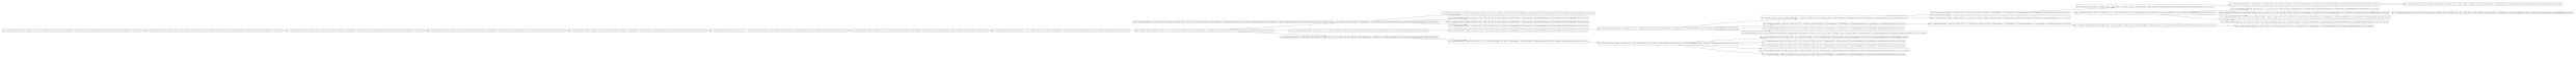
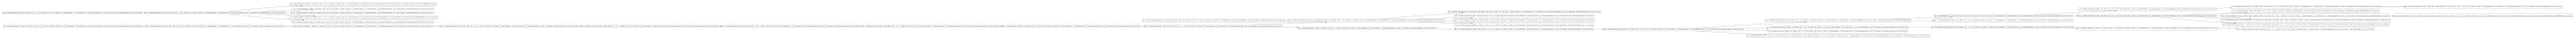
  digraph {
    rankdir=LR
    node [fontname=Arial shape=record]
    n1 [label="{type = XCUIElementTypeApplication\l|name = Email\l|label = Email\l|enabled = true\l|visible = true\l|x = 0\l|y = 0\l|width = 375\l|height = 667\l|index = 0\l|numberOfChildren = 2\l|eventGeneratedOnElement = false \l|screenshotPath = edison-delete/S1/pngs/0.0_0.0_750.0_1334.0.png\l}"]
    n2 [label="{type = XCUIElementTypeNavigationBar\l|name = Mail.EmailDetailView\l|enabled = true\l|visible = true\l|x = 0\l|y = 20\l|width = 375\l|height = 44\l|index = 0\l|numberOfChildren = 4\l|numInParentLayout = 0\l|eventGeneratedOnElement = false \l|screenshotPath = edison-delete/S1/pngs/0.0_40.0_750.0_128.0.png\l}"]
    n3 [label="{type = XCUIElementTypeWindow\l|enabled = true\l|visible = true\l|x = 0\l|y = 0\l|width = 375\l|height = 667\l|index = 0\l|numberOfChildren = 2\l|numInParentLayout = 0\l|eventGeneratedOnElement = false \l|screenshotPath = edison-delete/S1/pngs/0.0_0.0_750.0_1334.0.png\l}"]
    n4 [label="{type = XCUIElementTypeOther\l|enabled = true\l|visible = true\l|x = 0\l|y = 0\l|width = 375\l|height = 667\l|index = 1\l|numberOfChildren = 1\l|numInParentLayout = 1\l|eventGeneratedOnElement = false \l|screenshotPath = edison-delete/S1/pngs/0.0_0.0_750.0_1334.0.png\l}"]
    n5 [label="{type = XCUIElementTypeOther\l|enabled = true\l|visible = true\l|x = 0\l|y = 0\l|width = 375\l|height = 667\l|index = 0\l|numberOfChildren = 1\l|numInParentLayout = 0\l|eventGeneratedOnElement = false \l|screenshotPath = edison-delete/S1/pngs/0.0_0.0_750.0_1334.0.png\l}"]
    n6 [label="{type = XCUIElementTypeOther\l|enabled = true\l|visible = true\l|x = 0\l|y = 0\l|width = 375\l|height = 667\l|index = 0\l|numberOfChildren = 1\l|numInParentLayout = 0\l|eventGeneratedOnElement = false \l|screenshotPath = edison-delete/S1/pngs/0.0_0.0_750.0_1334.0.png\l}"]
    n7 [label="{type = XCUIElementTypeOther\l|enabled = true\l|visible = true\l|x = 0\l|y = 0\l|width = 375\l|height = 667\l|index = 0\l|numberOfChildren = 1\l|numInParentLayout = 0\l|eventGeneratedOnElement = false \l|screenshotPath = edison-delete/S1/pngs/0.0_0.0_750.0_1334.0.png\l}"]
    n8 [label="{type = XCUIElementTypeOther\l|enabled = true\l|visible = true\l|x = 0\l|y = 0\l|width = 375\l|height = 667\l|index = 0\l|numberOfChildren = 1\l|numInParentLayout = 0\l|eventGeneratedOnElement = false \l|screenshotPath = edison-delete/S1/pngs/0.0_0.0_750.0_1334.0.png\l}"]
    n9 [label="{type = XCUIElementTypeOther\l|enabled = true\l|visible = true\l|x = 0\l|y = 0\l|width = 375\l|height = 667\l|index = 0\l|numberOfChildren = 1\l|numInParentLayout = 0\l|eventGeneratedOnElement = false \l|screenshotPath = edison-delete/S1/pngs/0.0_0.0_750.0_1334.0.png\l}"]
    n10 [label="{type = XCUIElementTypeOther\l|enabled = true\l|visible = true\l|x = 0\l|y = 0\l|width = 375\l|height = 667\l|index = 0\l|numberOfChildren = 1\l|numInParentLayout = 0\l|eventGeneratedOnElement = false \l|screenshotPath = edison-delete/S1/pngs/0.0_0.0_750.0_1334.0.png\l}"]
    n11 [label="{type = XCUIElementTypeOther\l|enabled = true\l|visible = true\l|x = 0\l|y = 0\l|width = 375\l|height = 667\l|index = 0\l|numberOfChildren = 4\l|numInParentLayout = 0\l|eventGeneratedOnElement = false \l|screenshotPath = edison-delete/S1/pngs/0.0_0.0_750.0_1334.0.png\l}"]
    n12 [label="{type = XCUIElementTypeOther\l|enabled = true\l|visible = true\l|x = 0\l|y = 0\l|width = 375\l|height = 667\l|index = 1\l|numberOfChildren = 1\l|numInParentLayout = 1\l|eventGeneratedOnElement = false \l|screenshotPath = edison-delete/S1/pngs/0.0_0.0_750.0_1334.0.png\l}"]
-   n13 [label="{type = XCUIElementTypeToolbar\l|name = Toolbar\l|label = Toolbar\l|enabled = true\l|visible = true\l|x = 0\l|y = 618\l|width = 375\l|height = 49\l|index = 2\l|numberOfChildren = 1\l|numInParentLayout = 2\l|eventGeneratedOnElement = false \l|screenshotPath = edison-delete/S1/pngs/0.0_1236.0_750.0_1334.0.png\l}"]
    n14 [label="{type = XCUIElementTypeButton\l|name = Inbox\l|label = Inbox\l|enabled = true\l|visible = true\l|x = 0\l|y = 20\l|width = 71\l|height = 44\l|index = 0\l|numberOfChildren = 0\l|numInParentLayout = 0\l|eventGeneratedOnElement = false \l|screenshotPath = edison-delete/S1/pngs/0.0_40.0_142.0_128.0.png\l}"]
    n15 [label="{type = XCUIElementTypeButton\l|enabled = false\l|visible = true\l|x = 191\l|y = 20\l|width = 55\l|height = 44\l|index = 1\l|numberOfChildren = 0\l|numInParentLayout = 1\l|eventGeneratedOnElement = false \l|screenshotPath = edison-delete/S1/pngs/382.0_40.0_492.0_128.0.png\l}"]
    n16 [label="{type = XCUIElementTypeButton\l|enabled = false\l|visible = true\l|x = 253\l|y = 20\l|width = 55\l|height = 44\l|index = 2\l|numberOfChildren = 0\l|numInParentLayout = 2\l|eventGeneratedOnElement = false \l|screenshotPath = edison-delete/S1/pngs/506.0_40.0_616.0_128.0.png\l}"]
    n17 [label="{type = XCUIElementTypeButton\l|enabled = true\l|visible = true\l|x = 315\l|y = 20\l|width = 52\l|height = 44\l|index = 3\l|numberOfChildren = 0\l|numInParentLayout = 3\l|eventGeneratedOnElement = false \l|screenshotPath = edison-delete/S1/pngs/630.0_40.0_734.0_128.0.png\l}"]
    n18 [label="{type = XCUIElementTypeOther\l|enabled = true\l|visible = true\l|x = 0\l|y = 0\l|width = 375\l|height = 667\l|index = 0\l|numberOfChildren = 1\l|numInParentLayout = 0\l|eventGeneratedOnElement = false \l|screenshotPath = edison-delete/S1/pngs/0.0_0.0_750.0_1334.0.png\l}"]
    n19 [label="{type = XCUIElementTypeOther\l|enabled = true\l|visible = true\l|x = 0\l|y = 618\l|width = 375\l|height = 49\l|index = 0\l|numberOfChildren = 1\l|numInParentLayout = 0\l|eventGeneratedOnElement = false \l|screenshotPath = edison-delete/S1/pngs/0.0_1236.0_750.0_1334.0.png\l}"]
    n20 [label="{type = XCUIElementTypeScrollView\l|enabled = true\l|visible = true\l|x = 0\l|y = 0\l|width = 375\l|height = 667\l|index = 0\l|numberOfChildren = 5\l|numInParentLayout = 0\l|eventGeneratedOnElement = false \l|screenshotPath = edison-delete/S1/pngs/0.0_0.0_750.0_1334.0.png\l}"]
    n21 [label="{type = XCUIElementTypeOther\l|enabled = true\l|visible = true\l|x = 0\l|y = 618\l|width = 375\l|height = 49\l|index = 0\l|numberOfChildren = 5\l|numInParentLayout = 0\l|eventGeneratedOnElement = false \l|screenshotPath = edison-delete/S1/pngs/0.0_1236.0_750.0_1334.0.png\l}"]
    n22 [label="{type = XCUIElementTypeOther\l|enabled = true\l|visible = true\l|x = 0\l|y = 64\l|width = 375\l|height = 337\l|index = 0\l|numberOfChildren = 2\l|numInParentLayout = 0\l|eventGeneratedOnElement = false \l|screenshotPath = edison-delete/S1/pngs/0.0_128.0_750.0_802.0000000000001.png\l}"]
    n23 [label="{type = XCUIElementTypeWebView\l|enabled = true\l|visible = true\l|x = 0\l|y = 200\l|width = 375\l|height = 201\l|index = 1\l|numberOfChildren = 1\l|numInParentLayout = 1\l|eventGeneratedOnElement = false \l|screenshotPath = edison-delete/S1/pngs/0.0_400.0_750.0_802.0.png\l}"]
    n24 [label="{type = XCUIElementTypeOther\l|enabled = true\l|visible = true\l|x = 0\l|y = 400\l|width = 375\l|height = 178\l|index = 2\l|numberOfChildren = 0\l|numInParentLayout = 2\l|eventGeneratedOnElement = false \l|screenshotPath = edison-delete/S1/pngs/0.0_800.0_750.0_1156.0.png\l}"]
    n25 [label="{type = XCUIElementTypeOther\l|value = 0%\l|name = Horizontal scroll bar, 1 page\l|label = Horizontal scroll bar, 1 page\l|enabled = true\l|visible = true\l|x = 0\l|y = 585\l|width = 375\l|height = 30\l|index = 4\l|numberOfChildren = 0\l|numInParentLayout = 4\l|eventGeneratedOnElement = false \l|screenshotPath = edison-delete/S1/pngs/0.0_1170.0_750.0_1230.0.png\l}"]
    n26 [label="{type = XCUIElementTypeButton\l|enabled = true\l|visible = true\l|x = 0\l|y = 623\l|width = 54\l|height = 44\l|index = 0\l|numberOfChildren = 0\l|numInParentLayout = 0\l|eventGeneratedOnElement = false \l|screenshotPath = edison-delete/S1/pngs/0.0_1246.0_107.99999999999999_1334.0.png\l}"]
    n27 [label="{type = XCUIElementTypeButton\l|enabled = false\l|visible = true\l|x = 89\l|y = 623\l|width = 43\l|height = 44\l|index = 1\l|numberOfChildren = 0\l|numInParentLayout = 1\l|eventGeneratedOnElement = false \l|screenshotPath = edison-delete/S1/pngs/178.0_1246.0_264.0_1334.0.png\l}"]
    n28 [label="{type = XCUIElementTypeButton\l|enabled = true\l|visible = true\l|x = 167\l|y = 623\l|width = 42\l|height = 44\l|index = 2\l|numberOfChildren = 0\l|numInParentLayout = 2\l|eventGeneratedOnElement = true \l|screenshotPath = edison-delete/S1/pngs/334.0_1246.0_418.0_1334.0.png\l}"]
    n29 [label="{type = XCUIElementTypeButton\l|enabled = true\l|visible = true\l|x = 244\l|y = 623\l|width = 43\l|height = 44\l|index = 3\l|numberOfChildren = 0\l|numInParentLayout = 3\l|eventGeneratedOnElement = false \l|screenshotPath = edison-delete/S1/pngs/487.99999999999994_1246.0_574.0_1334.0.png\l}"]
    n30 [label="{type = XCUIElementTypeButton\l|enabled = true\l|visible = true\l|x = 322\l|y = 623\l|width = 53\l|height = 44\l|index = 4\l|numberOfChildren = 0\l|numInParentLayout = 4\l|eventGeneratedOnElement = false \l|screenshotPath = edison-delete/S1/pngs/644.0_1246.0_750.0_1334.0.png\l}"]
    n31 [label="{type = XCUIElementTypeOther\l|enabled = true\l|visible = true\l|x = 0\l|y = 64\l|width = 375\l|height = 122\l|index = 0\l|numberOfChildren = 2\l|numInParentLayout = 0\l|eventGeneratedOnElement = false \l|screenshotPath = edison-delete/S1/pngs/0.0_128.0_750.0_372.0.png\l}"]
    n32 [label="{type = XCUIElementTypeOther\l|enabled = true\l|visible = true\l|x = 0\l|y = 185\l|width = 375\l|height = 216\l|index = 1\l|numberOfChildren = 0\l|numInParentLayout = 1\l|eventGeneratedOnElement = false \l|screenshotPath = edison-delete/S1/pngs/0.0_370.0_750.0_802.0.png\l}"]
    n33 [label="{type = XCUIElementTypeWebView\l|enabled = true\l|visible = true\l|x = 0\l|y = 200\l|width = 375\l|height = 201\l|index = 0\l|numberOfChildren = 1\l|numInParentLayout = 0\l|eventGeneratedOnElement = false \l|screenshotPath = edison-delete/S1/pngs/0.0_400.0_750.0_802.0.png\l}"]
    n34 [label="{type = XCUIElementTypeOther\l|enabled = true\l|visible = true\l|x = 0\l|y = 64\l|width = 375\l|height = 47\l|index = 0\l|numberOfChildren = 1\l|numInParentLayout = 0\l|eventGeneratedOnElement = false \l|screenshotPath = edison-delete/S1/pngs/0.0_128.0_750.0_222.0.png\l}"]
    n35 [label="{type = XCUIElementTypeOther\l|enabled = true\l|visible = true\l|x = 0\l|y = 110\l|width = 375\l|height = 76\l|index = 1\l|numberOfChildren = 5\l|numInParentLayout = 1\l|eventGeneratedOnElement = false \l|screenshotPath = edison-delete/S1/pngs/0.0_220.0_750.0_372.0.png\l}"]
    n36 [label="{type = XCUIElementTypeWebView\l|enabled = true\l|visible = true\l|x = 0\l|y = 200\l|width = 375\l|height = 201\l|index = 0\l|numberOfChildren = 1\l|numInParentLayout = 0\l|eventGeneratedOnElement = false \l|screenshotPath = edison-delete/S1/pngs/0.0_400.0_750.0_802.0.png\l}"]
    n37 [label="{type = XCUIElementTypeTextView\l|value = Testing\l|enabled = true\l|visible = true\l|x = 10\l|y = 69\l|width = 350\l|height = 37\l|index = 0\l|numberOfChildren = 1\l|numInParentLayout = 0\l|eventGeneratedOnElement = false \l|screenshotPath = edison-delete/S1/pngs/20.0_138.0_720.0_212.0.png\l}"]
    n38 [label="{type = XCUIElementTypeButton\l|enabled = true\l|visible = true\l|x = 10\l|y = 125\l|width = 40\l|height = 41\l|index = 0\l|numberOfChildren = 4\l|numInParentLayout = 0\l|eventGeneratedOnElement = false \l|screenshotPath = edison-delete/S1/pngs/20.0_249.99999999999997_100.0_332.0.png\l}"]
    n39 [label="{type = XCUIElementTypeButton\l|name = tmejl1766\l|label = tmejl1766\l|enabled = true\l|visible = true\l|x = 60\l|y = 125\l|width = 79\l|height = 21\l|index = 1\l|numberOfChildren = 1\l|numInParentLayout = 1\l|eventGeneratedOnElement = false \l|screenshotPath = edison-delete/S1/pngs/120.0_249.99999999999997_278.0_292.0.png\l}"]
    n40 [label="{type = XCUIElementTypeStaticText\l|value = 4:31 PM\l|name = 4:31 PM\l|label = 4:31 PM\l|enabled = true\l|visible = true\l|x = 144\l|y = 126\l|width = 50\l|height = 20\l|index = 2\l|numberOfChildren = 0\l|numInParentLayout = 2\l|eventGeneratedOnElement = false \l|screenshotPath = edison-delete/S1/pngs/288.0_252.0_388.0_292.0.png\l}"]
    n41 [label="{type = XCUIElementTypeStaticText\l|value = To: me\l|name = To: me\l|label = To: me\l|enabled = true\l|visible = true\l|x = 60\l|y = 147\l|width = 41\l|height = 21\l|index = 3\l|numberOfChildren = 0\l|numInParentLayout = 3\l|eventGeneratedOnElement = false \l|screenshotPath = edison-delete/S1/pngs/120.0_294.0_202.0_336.0.png\l}"]
    n42 [label="{type = XCUIElementTypeOther\l|enabled = true\l|visible = true\l|x = 0\l|y = 0\l|width = 375\l|height = 667\l|index = 0\l|numberOfChildren = 1\l|numInParentLayout = 0\l|eventGeneratedOnElement = false \l|screenshotPath = edison-delete/S1/pngs/0.0_0.0_750.0_1334.0.png\l}"]
    n43 [label="{type = XCUIElementTypeTextView\l|name = Testing\l|label = Testing\l|enabled = true\l|visible = true\l|x = 15\l|y = 77\l|width = 59\l|height = 21\l|index = 0\l|numberOfChildren = 0\l|numInParentLayout = 0\l|eventGeneratedOnElement = false \l|screenshotPath = edison-delete/S1/pngs/30.0_154.0_148.0_196.0.png\l}"]
    n44 [label="{type = XCUIElementTypeStaticText\l|value = tmejl1766\l|name = tmejl1766\l|label = tmejl1766\l|enabled = true\l|visible = true\l|x = 60\l|y = 125\l|width = 79\l|height = 21\l|index = 0\l|numberOfChildren = 0\l|numInParentLayout = 0\l|eventGeneratedOnElement = false \l|screenshotPath = edison-delete/S1/pngs/120.0_249.99999999999997_278.0_292.0.png\l}"]
    n1 -> n2
    n2 -> n14
    n2 -> n15
    n2 -> n16
    n2 -> n17
    n3 -> n4
    n4 -> n5
    n5 -> n6
    n6 -> n7
    n7 -> n8
    n8 -> n9
    n9 -> n10
    n10 -> n11
    n11 -> n2
    n11 -> n12
-   n11 -> n13
    n12 -> n18
-   n13 -> n19
    n18 -> n20
    n19 -> n21
    n20 -> n22
    n20 -> n23
    n20 -> n24
    n20 -> n25
    n21 -> n26
    n21 -> n27
    n21 -> n28
    n21 -> n29
    n21 -> n30
    n22 -> n31
    n22 -> n32
    n23 -> n33
    n31 -> n34
    n31 -> n35
    n33 -> n36
    n34 -> n37
    n35 -> n38
    n35 -> n39
    n35 -> n40
    n35 -> n41
    n36 -> n42
    n37 -> n43
    n39 -> n44
  }
